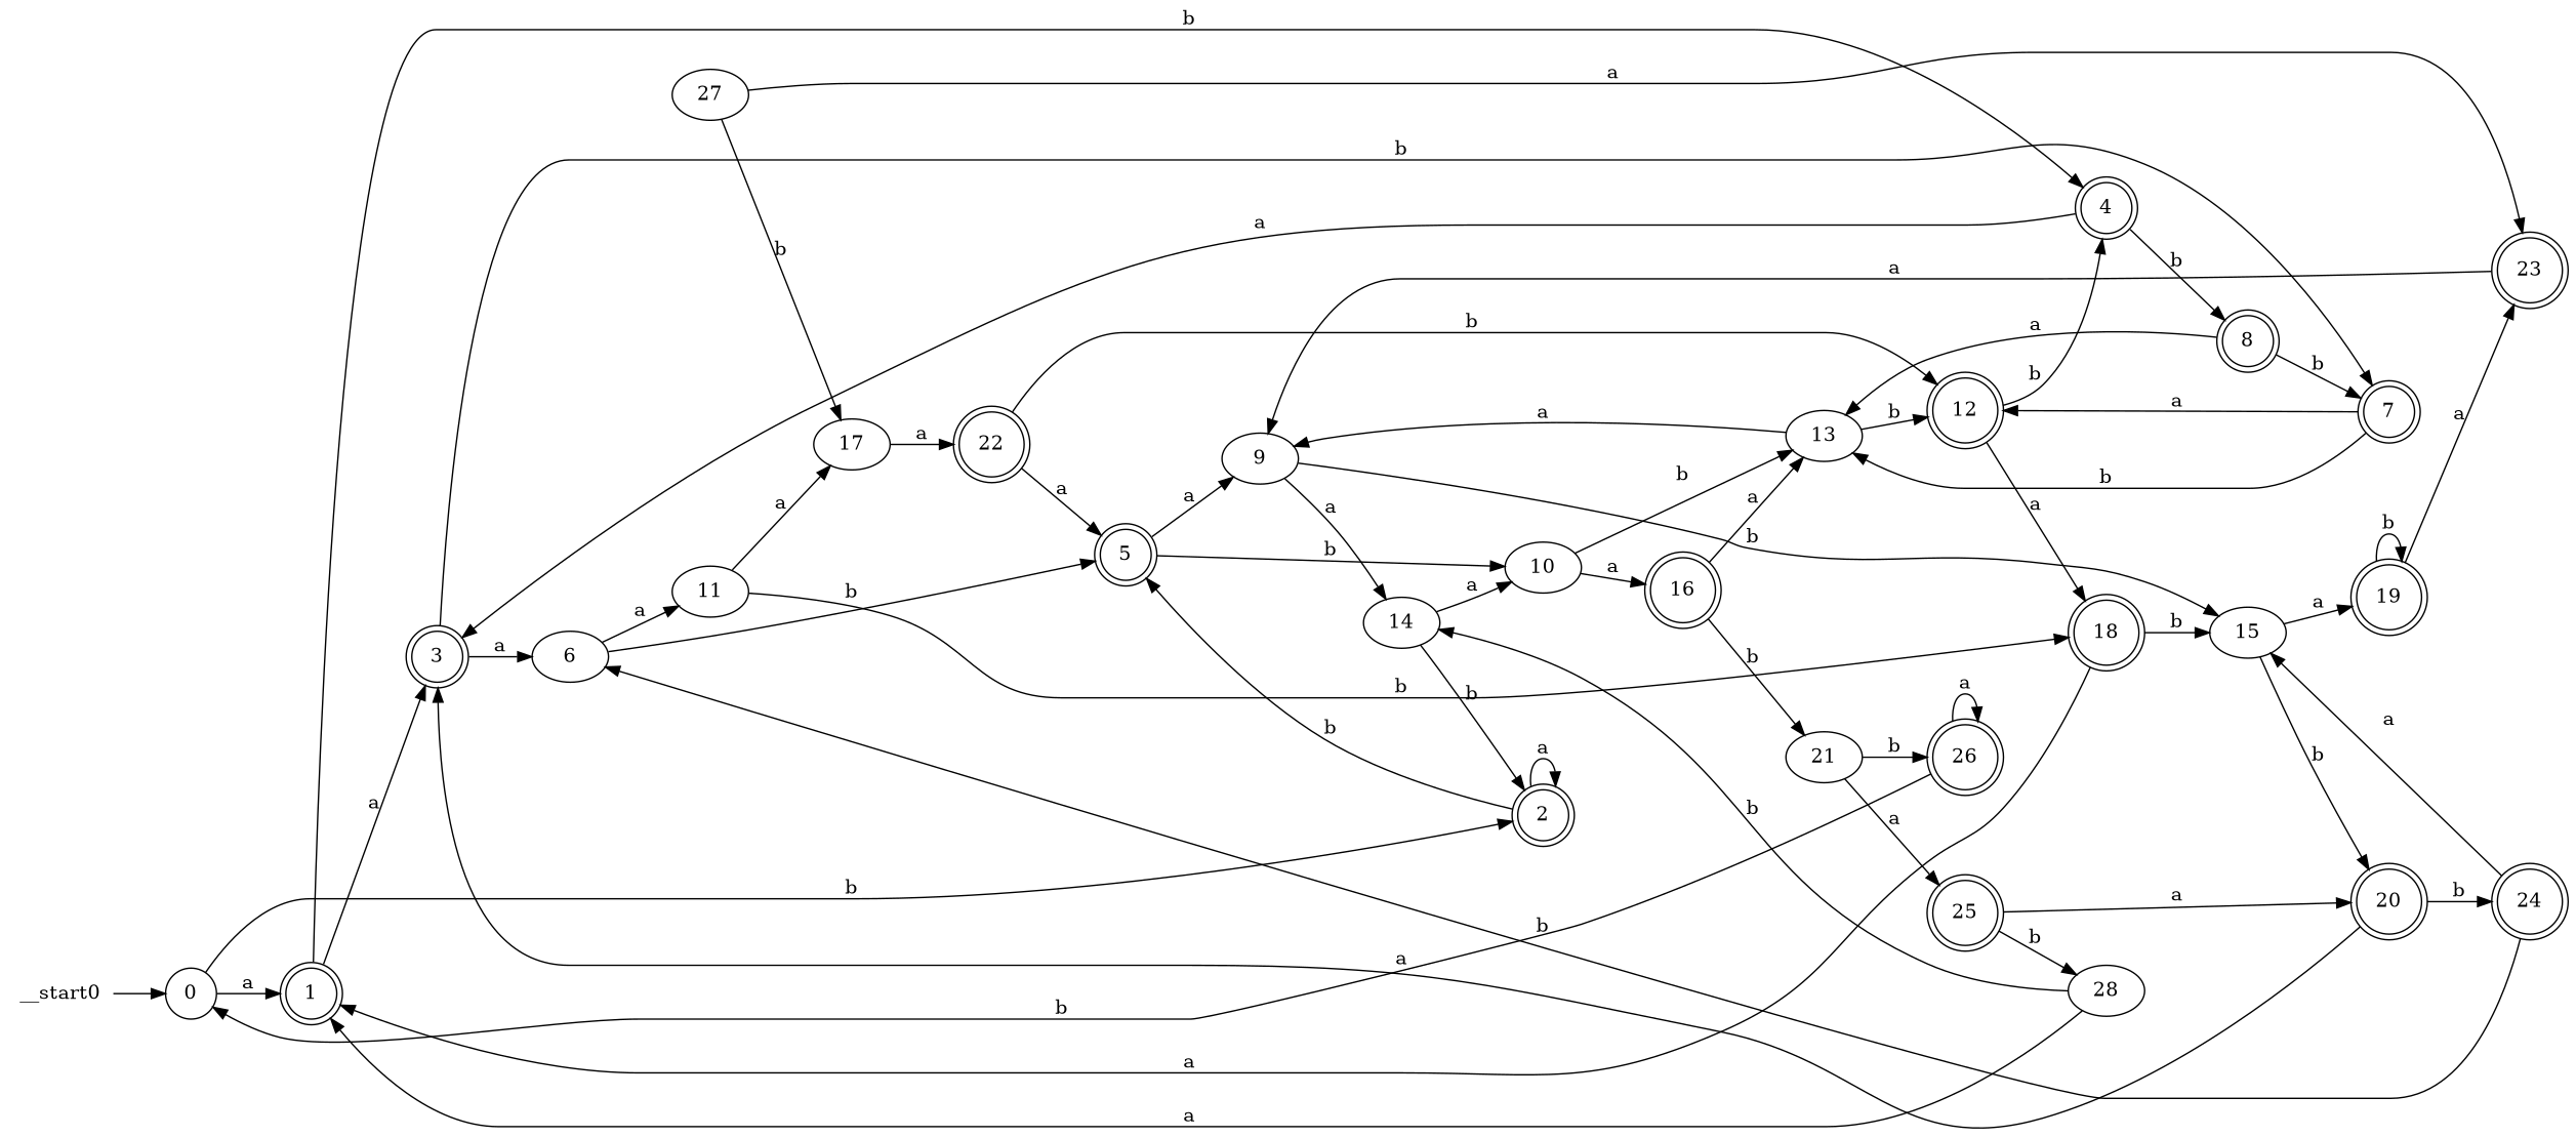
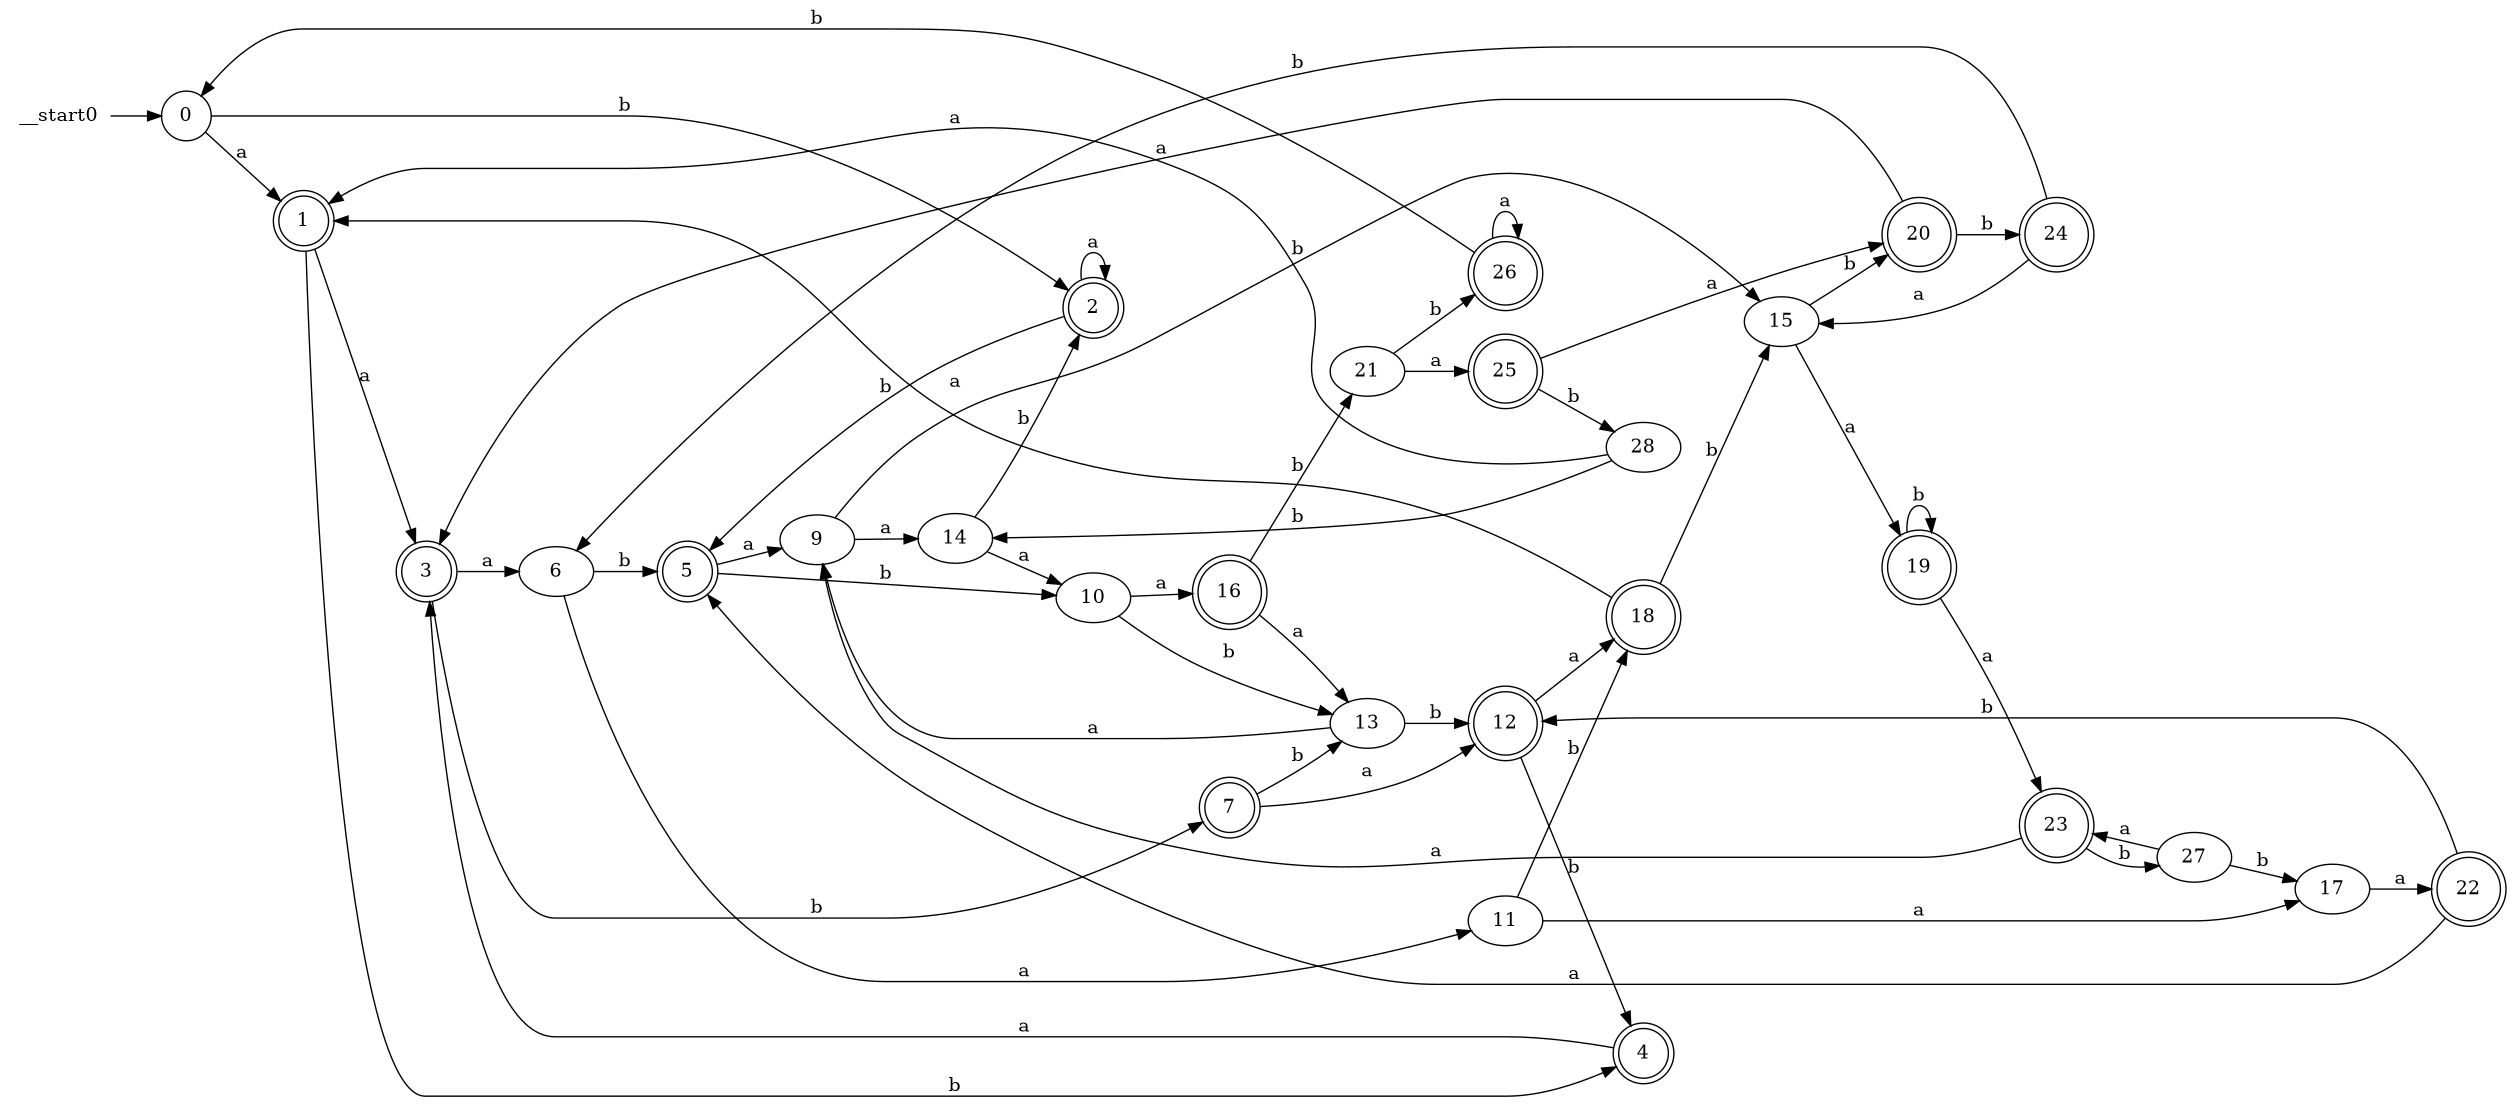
  digraph {
    rankdir=LR
    node [shape=doublecircle]
    __start0 [shape=none]
    0 [shape=circle]
    1
    2
    3
    4
    5
    6 [shape=""]
    7
-   8
    9 [shape=""]
    10 [shape=""]
    11 [shape=""]
    12
    13 [shape=""]
    14 [shape=""]
    15 [shape=""]
    16
    17 [shape=""]
    18
    19
    20
    21 [shape=""]
    22
    23
    24
    25
    26
    27 [shape=""]
    28 [shape=""]
    __start0 -> 0
    0 -> 1 [label=a]
    0 -> 2 [label=b]
    1 -> 3 [label=a]
    1 -> 4 [label=b]
    2 -> 2 [label=a]
    2 -> 5 [label=b]
    3 -> 6 [label=a]
    3 -> 7 [label=b]
    4 -> 3 [label=a]
-   4 -> 8 [label=b]
    5 -> 9 [label=a]
    5 -> 10 [label=b]
    6 -> 5 [label=b]
    6 -> 11 [label=a]
    7 -> 12 [label=a]
    7 -> 13 [label=b]
-   8 -> 7 [label=b]
-   8 -> 13 [label=a]
    9 -> 14 [label=a]
    9 -> 15 [label=b]
    10 -> 13 [label=b]
    10 -> 16 [label=a]
    11 -> 17 [label=a]
    11 -> 18 [label=b]
    12 -> 4 [label=b]
    12 -> 18 [label=a]
    13 -> 9 [label=a]
    13 -> 12 [label=b]
    14 -> 2 [label=b]
    14 -> 10 [label=a]
    15 -> 19 [label=a]
    15 -> 20 [label=b]
    16 -> 13 [label=a]
    16 -> 21 [label=b]
    17 -> 22 [label=a]
    18 -> 1 [label=a]
    18 -> 15 [label=b]
    19 -> 19 [label=b]
    19 -> 23 [label=a]
    20 -> 3 [label=a]
    20 -> 24 [label=b]
    21 -> 25 [label=a]
    21 -> 26 [label=b]
    22 -> 5 [label=a]
    22 -> 12 [label=b]
    23 -> 9 [label=a]
+   23 -> 27 [label=b]
    24 -> 6 [label=b]
    24 -> 15 [label=a]
    25 -> 20 [label=a]
    25 -> 28 [label=b]
    26 -> 0 [label=b]
    26 -> 26 [label=a]
    27 -> 17 [label=b]
    27 -> 23 [label=a]
    28 -> 1 [label=a]
    28 -> 14 [label=b]
  }
